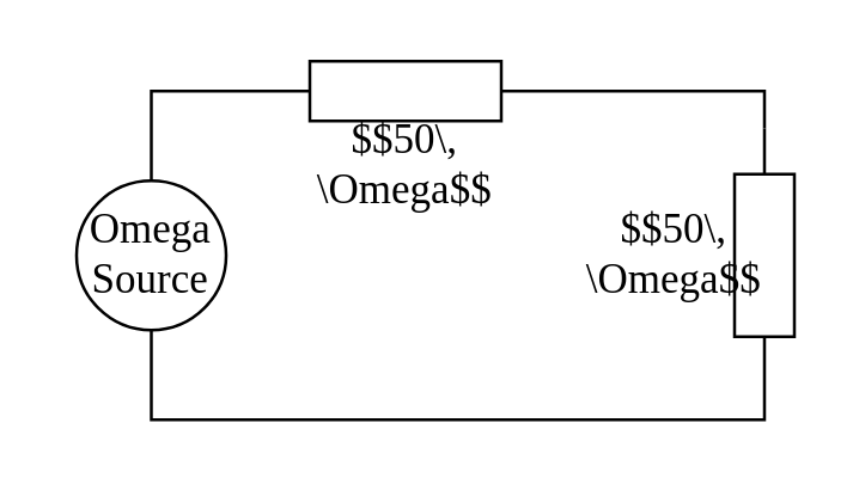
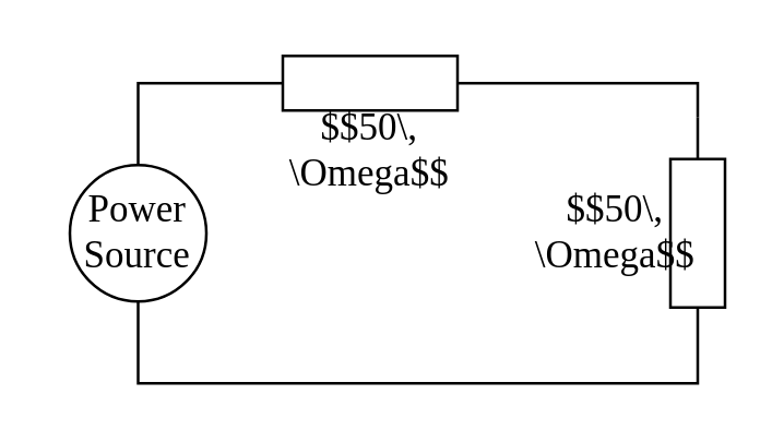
  <mxCell id="0" />
  <mxCell id="1" parent="0" />
  <mxCell id="2" style="edgeStyle=orthogonalEdgeStyle;rounded=0;orthogonalLoop=1;jettySize=auto;html=1;exitX=0.5;exitY=1;exitDx=0;exitDy=0;endArrow=none;endFill=0;" parent="1" source="3" edge="1"><mxGeometry relative="1" as="geometry"><mxPoint x="205" y="140" as="targetPoint" /><Array as="points"><mxPoint x="50" y="140" /></Array></mxGeometry></mxCell>
  <mxCell id="3" value="" style="ellipse;whiteSpace=wrap;html=1;aspect=fixed;" parent="1" vertex="1"><mxGeometry x="25" y="60" width="50" height="50" as="geometry" /></mxCell>
  <mxCell id="4" style="edgeStyle=orthogonalEdgeStyle;rounded=0;orthogonalLoop=1;jettySize=auto;html=1;exitX=1;exitY=0.5;exitDx=0;exitDy=0;exitPerimeter=0;endArrow=none;endFill=0;entryX=0;entryY=0.5;entryDx=0;entryDy=0;entryPerimeter=0;" parent="1" source="5" target="7" edge="1"><mxGeometry relative="1" as="geometry"><mxPoint x="205" y="30" as="targetPoint" /><Array as="points"><mxPoint x="255" y="30" /></Array></mxGeometry></mxCell>
  <mxCell id="5" value="" style="pointerEvents=1;verticalLabelPosition=bottom;shadow=0;dashed=0;align=center;html=1;verticalAlign=top;shape=mxgraph.electrical.resistors.resistor_1;" parent="1" vertex="1"><mxGeometry x="85" y="20" width="100" height="20" as="geometry" /></mxCell>
  <mxCell id="6" style="edgeStyle=orthogonalEdgeStyle;rounded=0;orthogonalLoop=1;jettySize=auto;html=1;exitX=1;exitY=0.5;exitDx=0;exitDy=0;exitPerimeter=0;endArrow=none;endFill=0;" parent="1" source="7" edge="1"><mxGeometry relative="1" as="geometry"><mxPoint x="205" y="140" as="targetPoint" /><Array as="points"><mxPoint x="255" y="140" /></Array></mxGeometry></mxCell>
  <mxCell id="7" value="" style="pointerEvents=1;verticalLabelPosition=bottom;shadow=0;dashed=0;align=center;html=1;verticalAlign=top;shape=mxgraph.electrical.resistors.resistor_1;direction=south;" parent="1" vertex="1"><mxGeometry x="245" y="42.5" width="20" height="85" as="geometry" /></mxCell>
  <mxCell id="8" style="edgeStyle=orthogonalEdgeStyle;rounded=0;orthogonalLoop=1;jettySize=auto;html=1;exitX=0.5;exitY=0;exitDx=0;exitDy=0;entryX=0;entryY=0.5;entryDx=0;entryDy=0;entryPerimeter=0;endArrow=none;endFill=0;" parent="1" source="3" target="5" edge="1"><mxGeometry relative="1" as="geometry" /></mxCell>
  <mxCell id="9" value="$$50\, \Omega$$" style="text;strokeColor=none;align=center;fillColor=none;html=1;verticalAlign=middle;whiteSpace=wrap;rounded=0;fontFamily=Times New Roman;fontSize=14;" parent="1" vertex="1"><mxGeometry x="195" y="70" width="60" height="30" as="geometry" /></mxCell>
- <mxCell id="10" value="Omega&lt;div style=&quot;font-size: 14px;&quot;&gt;Source&lt;/div&gt;" style="text;strokeColor=none;align=center;fillColor=none;html=1;verticalAlign=middle;whiteSpace=wrap;rounded=0;fontFamily=Times New Roman;fontSize=14;" parent="1" vertex="1"><mxGeometry x="20" y="70" width="60" height="30" as="geometry" /></mxCell>
+ <mxCell id="10" value="Power&lt;div style=&quot;font-size: 14px;&quot;&gt;Source&lt;/div&gt;" style="text;strokeColor=none;align=center;fillColor=none;html=1;verticalAlign=middle;whiteSpace=wrap;rounded=0;fontFamily=Times New Roman;fontSize=14;" parent="1" vertex="1"><mxGeometry x="20" y="70" width="60" height="30" as="geometry" /></mxCell>
  <mxCell id="11" value="$$50\, \Omega$$" style="text;strokeColor=none;align=center;fillColor=none;html=1;verticalAlign=middle;whiteSpace=wrap;rounded=0;fontFamily=Times New Roman;fontSize=14;" parent="1" vertex="1"><mxGeometry x="105" y="40" width="60" height="30" as="geometry" /></mxCell>
